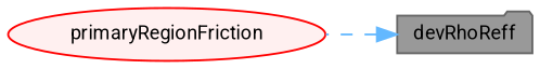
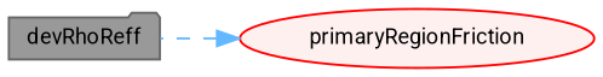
  digraph {
    rankdir=RL
    fontname=Roboto
    node [fontname=Roboto fontsize=10 style=filled]
    n1 [color=gray40 fillcolor=grey60 fontcolor=black height=0.2 label=devRhoReff shape=folder width=0.4]
    n2 [color=red fillcolor="#FFF0F0" height=0.2 label=primaryRegionFriction shape=ellipse width=0.4]
-   n1 -> n2 [color=steelblue1 dir=back fontname=Roboto fontsize=10 labelfontname=Helvetica labelfontsize=10 style=dashed]
+   n2 -> n1 [color=steelblue1 dir=back fontname=Roboto fontsize=10 labelfontname=Helvetica labelfontsize=10 style=dashed]
  }
